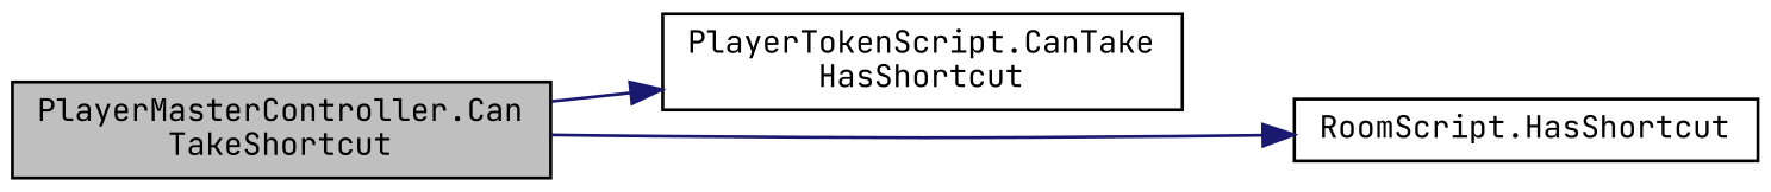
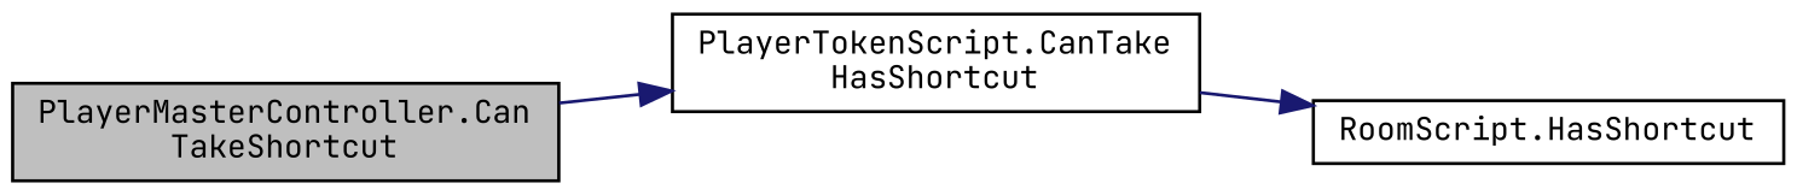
  digraph {
    fontname="JetBrains Mono"
    rankdir=LR
    node [color=black fillcolor=white fontname="JetBrains Mono" fontsize=10 shape=record style=filled]
    edge [color=midnightblue fontname="JetBrains Mono" fontsize=10 labelfontname=Helvetica labelfontsize=10 style=solid]
    n1 [fillcolor=grey75 fontcolor=black height=0.2 label="PlayerMasterController.Can\lTakeShortcut" width=0.4]
    n2 [height=0.2 label="PlayerTokenScript.CanTake\lHasShortcut" width=0.4]
    n3 [height=0.2 label="RoomScript.HasShortcut" width=0.4]
    n1 -> n2
-   n1 -> n3
+   n2 -> n3
  }
